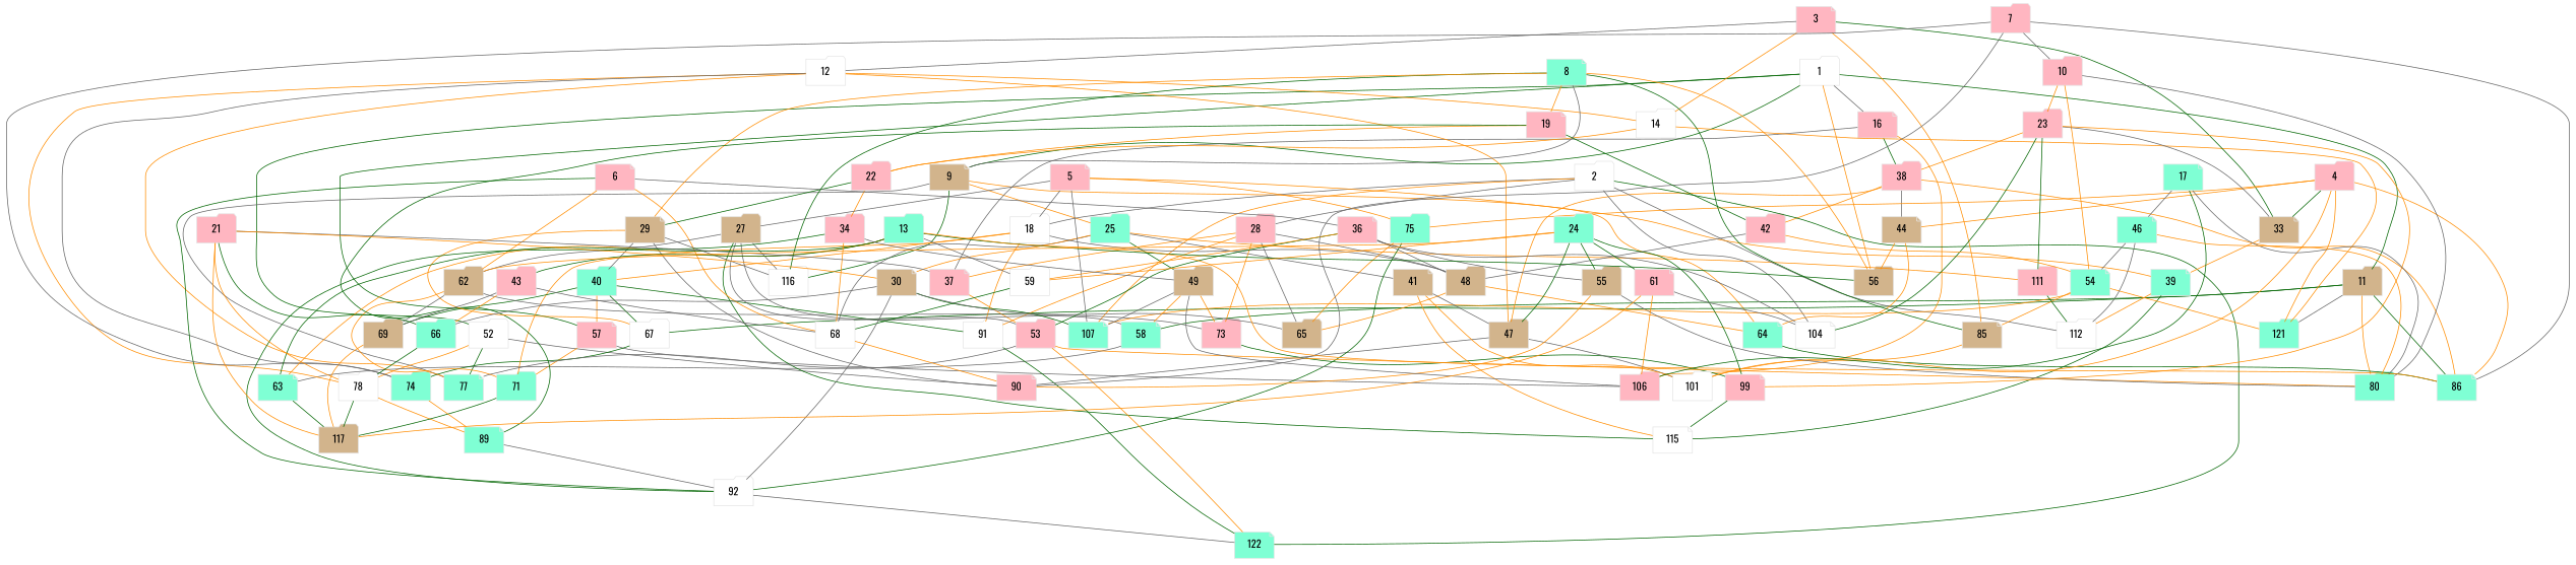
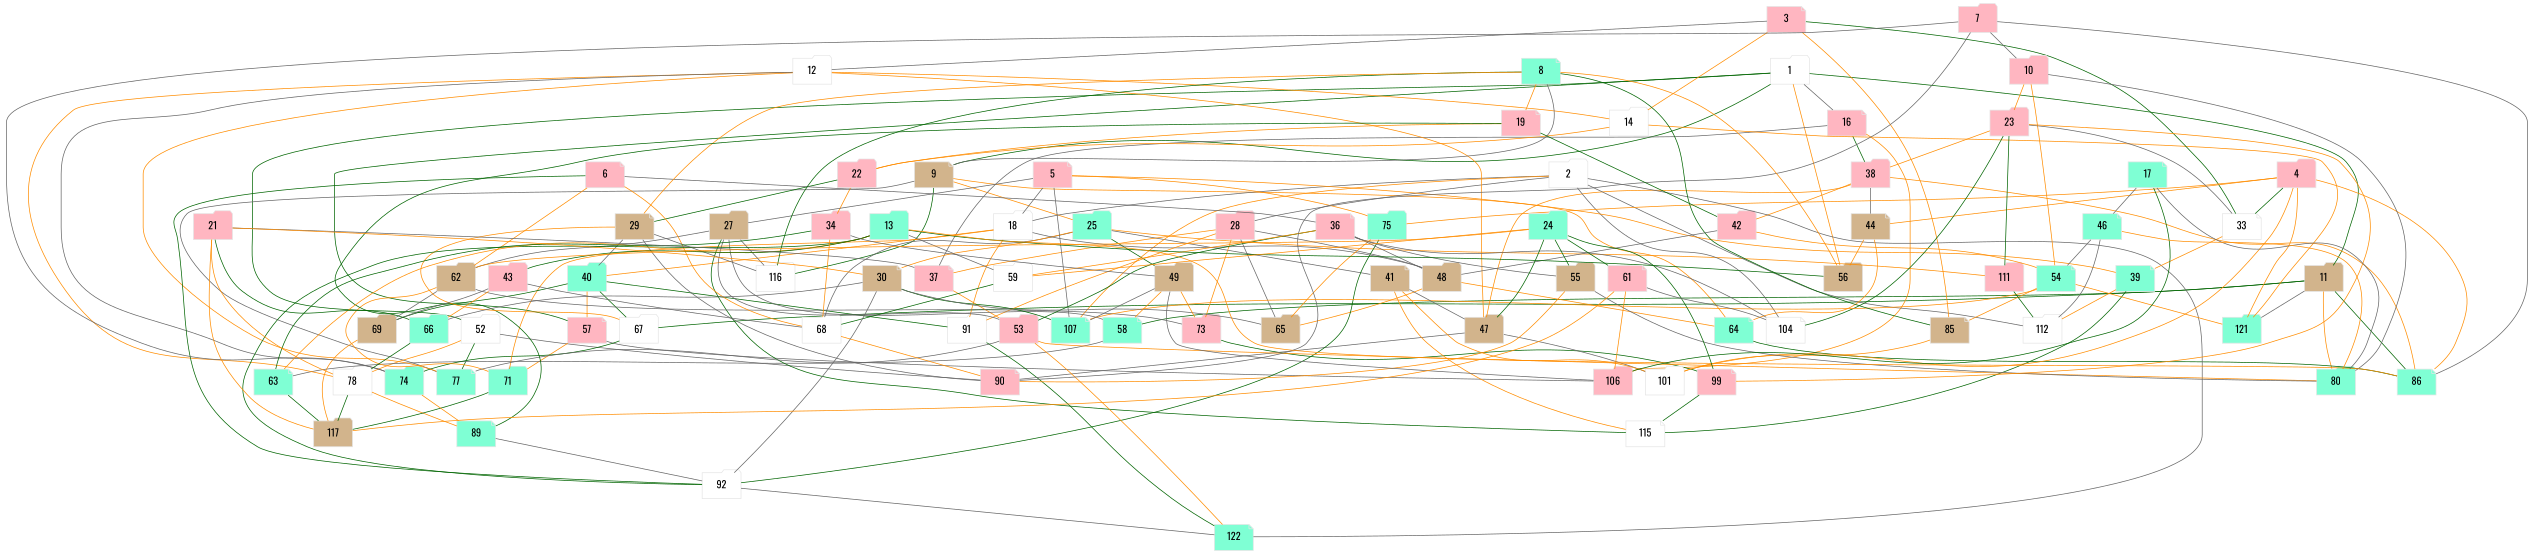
  graph {
    fontname=Oswald
    node [color=gray90 fillcolor=lightpink fontname=Oswald shape=folder style=filled]
    edge [color=darkorange fontname=Oswald]
    1 [fillcolor=white super="+84"]
    9 [fillcolor=tan shape=note super="+20"]
    11 [fillcolor=tan super="+76"]
    16 [shape=note]
    52 [fillcolor=white]
    56 [fillcolor=tan]
    57 [shape=note]
    116 [fillcolor=white]
    25 [fillcolor=aquamarine super="+119"]
    64 [fillcolor=aquamarine shape=note]
    77 [fillcolor=aquamarine shape=note]
    86 [fillcolor=aquamarine shape=note super="+105"]
    121 [fillcolor=aquamarine]
    80 [fillcolor=aquamarine super="+82"]
    58 [fillcolor=aquamarine shape=note]
    67 [fillcolor=white]
    37 [shape=note]
    38 [super="+95"]
    106 [super="+120"]
    90 [shape=note super="+110"]
    78 [fillcolor=white super="+108"]
    71 [fillcolor=aquamarine]
    2 [fillcolor=white super="+81"]
    18 [fillcolor=white super="+88"]
    28 [super="+60"]
    104 [fillcolor=white shape=note]
    107 [fillcolor=aquamarine shape=note super="+113"]
    112 [fillcolor=white]
    122 [fillcolor=aquamarine shape=note]
    40 [fillcolor=aquamarine super="+70"]
    48 [fillcolor=tan super="+102"]
    91 [fillcolor=white]
    65 [fillcolor=tan]
    73
    12 [fillcolor=white super="+31"]
    14 [fillcolor=white]
    74 [fillcolor=aquamarine]
    47 [fillcolor=tan super="+93"]
    3 [shape=note]
-   33 [fillcolor=tan shape=note]
+   33 [fillcolor=white shape=note]
    85 [fillcolor=tan shape=note]
    22
    39 [fillcolor=aquamarine shape=note]
    101 [fillcolor=white]
    4 [super="+35"]
    44 [fillcolor=tan shape=note]
    n47 [fillcolor=aquamarine label=75]
    92 [fillcolor=white super="+97"]
    5 [shape=note super="+94"]
    27 [fillcolor=tan super="+32"]
    62 [fillcolor=tan super="+96"]
    53 [super="+79"]
    115 [fillcolor=white shape=note]
    6 [shape=note super="+75"]
    36 [shape=note super="+50"]
    68 [fillcolor=white super="+83"]
    59 [fillcolor=white]
    55 [fillcolor=tan]
    69 [fillcolor=tan]
    7
    10
    23 [super="+72"]
    54 [fillcolor=aquamarine shape=note super="+100"]
    89 [fillcolor=aquamarine shape=note]
    8 [fillcolor=aquamarine shape=note super="+15"]
    19 [shape=note]
    29 [fillcolor=tan shape=note super="+51"]
    42
    30 [fillcolor=tan shape=note super="+87"]
    111
    41 [fillcolor=tan shape=note]
    49 [fillcolor=tan super="+109"]
    99 [shape=note]
    63 [fillcolor=aquamarine shape=note]
    117 [fillcolor=tan super="+118"]
    13 [fillcolor=aquamarine super="+114"]
    43
    66 [fillcolor=aquamarine]
    34
    17 [fillcolor=aquamarine shape=note]
    46 [fillcolor=aquamarine shape=note]
    21 [super="+26"]
    24 [fillcolor=aquamarine super="+98"]
    61 [shape=note]
    1 -- 9 [color=darkgreen]
    1 -- 11 [color=darkgreen]
    1 -- 16 [color=gray40]
    1 -- 52 [color=darkgreen]
    1 -- 56
    1 -- 57 [color=darkgreen]
    9 -- 116 [color=darkgreen]
    9 -- 25
    9 -- 64
    9 -- 77 [color=gray40]
    11 -- 86 [color=darkgreen]
    11 -- 121 [color=gray40]
    11 -- 80
    11 -- 58 [color=darkgreen]
    11 -- 67 [color=darkgreen]
    16 -- 37 [color=gray40]
    16 -- 38 [color=darkgreen]
    16 -- 106
    52 -- 77 [color=darkgreen]
    52 -- 90 [color=gray40]
    52 -- 78
    57 -- 106 [color=gray40]
    57 -- 71
    25 -- 68 [color=gray40]
    25 -- 30
    25 -- 111
    25 -- 41 [color=gray40]
    25 -- 49 [color=darkgreen]
    64 -- 86 [color=darkgreen]
    58 -- 63 [color=gray40]
    67 -- 74 [color=darkgreen]
    37 -- 53
    38 -- 86
    38 -- 47
    38 -- 44 [color=gray40]
    38 -- 42
    78 -- 89
    78 -- 117 [color=darkgreen]
    71 -- 117 [color=darkgreen]
    2 -- 18 [color=gray40]
    2 -- 28 [color=gray40]
    2 -- 104 [color=gray40]
    2 -- 107
    2 -- 112 [color=gray40]
-   2 -- 122 [color=darkgreen]
+   2 -- 122 [color=gray40]
    18 -- 71
    18 -- 40
    18 -- 48 [color=gray40]
    18 -- 91
    28 -- 37
    28 -- 48 [color=gray40]
    28 -- 91
    28 -- 65 [color=gray40]
    28 -- 73
    40 -- 57
    40 -- 67 [color=darkgreen]
    40 -- 91 [color=darkgreen]
    40 -- 69 [color=darkgreen]
    48 -- 64
    48 -- 65
    91 -- 122 [color=darkgreen]
    73 -- 99 [color=darkgreen]
    12 -- 77
    12 -- 78
    12 -- 14
    12 -- 74 [color=gray40]
    12 -- 47
    14 -- 121
    14 -- 22
    74 -- 89
    47 -- 90 [color=gray40]
    47 -- 101 [color=gray40]
    3 -- 12 [color=gray40]
    3 -- 14
    3 -- 33 [color=darkgreen]
    3 -- 85
    33 -- 39
    85 -- 101
    22 -- 29 [color=darkgreen]
    22 -- 34
    39 -- 112
    39 -- 115 [color=darkgreen]
    4 -- 86
    4 -- 121
    4 -- 33 [color=darkgreen]
    4 -- 101
    4 -- 44
    4 -- n47
    44 -- 56
    44 -- 64
    n47 -- 65
    n47 -- 92 [color=darkgreen]
    92 -- 122 [color=gray40]
    5 -- 18 [color=gray40]
    5 -- 107 [color=gray40 weight=2]
    5 -- 39
    5 -- n47
    5 -- 27 [color=gray40]
    27 -- 116 [color=gray40]
    27 -- 58 [color=gray40]
    27 -- 62 [color=gray40]
    27 -- 53 [color=gray40]
    27 -- 115 [color=darkgreen]
    62 -- 71
    62 -- 73 [color=gray40]
    62 -- 69 [color=gray40]
    53 -- 77 [color=gray40]
    53 -- 80
    53 -- 122
    6 -- 92 [color=darkgreen]
    6 -- 62
    6 -- 36 [color=gray40]
    6 -- 68
    36 -- 104 [color=gray40]
    36 -- 48 [color=gray40]
    36 -- 53 [color=darkgreen]
    36 -- 59
    36 -- 55 [color=gray40]
    68 -- 90
    59 -- 68 [color=darkgreen]
    55 -- 80 [color=gray40]
    55 -- 90
    69 -- 117
    7 -- 86 [color=gray40]
    7 -- 90 [color=gray40]
    7 -- 74 [color=gray40]
    7 -- 10 [color=gray40]
    10 -- 80 [color=gray40]
    10 -- 23
    10 -- 54
    23 -- 38
    23 -- 104 [color=darkgreen]
    23 -- 33 [color=gray40]
    23 -- 111 [color=darkgreen]
    23 -- 99
    54 -- 121
    54 -- 107
    54 -- 85
    89 -- 92 [color=gray40]
    8 -- 9 [color=gray40]
    8 -- 56
    8 -- 116 [color=darkgreen]
    8 -- 85 [color=darkgreen]
    8 -- 19
    8 -- 29
    19 -- 22
    19 -- 89 [color=darkgreen]
    19 -- 42 [color=darkgreen]
    29 -- 116 [color=gray40]
    29 -- 67
    29 -- 90 [color=gray40]
    29 -- 40 [color=gray40]
    42 -- 48 [color=gray40]
    42 -- 54
    30 -- 107 [color=darkgreen]
    30 -- 65 [color=gray40]
    30 -- 92 [color=gray40]
    30 -- 66 [color=gray40]
    111 -- 112 [color=darkgreen]
    41 -- 47 [color=gray40]
    41 -- 101
    41 -- 115
    49 -- 58
    49 -- 106 [color=gray40]
    49 -- 107 [color=gray40]
    49 -- 73
    99 -- 115 [color=darkgreen]
    63 -- 117 [color=darkgreen]
    13 -- 56 [color=darkgreen]
    13 -- 86
    13 -- 92 [color=darkgreen]
    13 -- 59 [color=gray40]
    13 -- 63
    13 -- 43 [color=darkgreen]
    43 -- 68 [color=gray40]
    43 -- 69 [color=gray40]
    43 -- 66
    66 -- 78 [color=darkgreen]
    34 -- 68
    34 -- 49 [color=gray40]
    34 -- 63 [color=darkgreen]
    17 -- 80 [color=gray40]
    17 -- 106 [color=darkgreen weight=2]
    17 -- 46 [color=gray40]
    46 -- 80
    46 -- 112 [color=gray40]
    46 -- 54 [color=gray40]
    21 -- 37 [color=gray40]
    21 -- 78
    21 -- 30
    21 -- 117
    21 -- 66 [color=darkgreen]
    24 -- 47 [color=darkgreen]
    24 -- 62
    24 -- 59
    24 -- 55 [color=darkgreen]
    24 -- 99 [color=darkgreen]
    24 -- 61 [color=darkgreen]
    61 -- 106
    61 -- 104 [color=gray40]
    61 -- 117
  }
